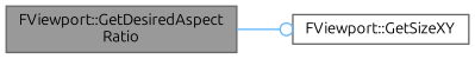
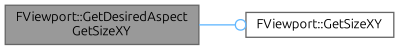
  digraph {
    rankdir=LR
    fontname=Ubuntu
    node [fontname=Ubuntu fontsize=10 shape=box style=filled]
-   n1 [color=gray40 fillcolor=grey60 fontcolor=black height=0.2 label="FViewport::GetDesiredAspect\lRatio" width=0.4]
+   n1 [color=gray40 fillcolor=grey60 fontcolor=black height=0.2 label="FViewport::GetDesiredAspect\lGetSizeXY" width=0.4]
    n2 [color=grey40 fillcolor=white height=0.2 label="FViewport::GetSizeXY" width=0.4]
    n1 -> n2 [color=steelblue1 fontname=Ubuntu fontsize=10 labelfontname=Helvetica labelfontsize=10 style=solid arrowhead=odot]
  }
